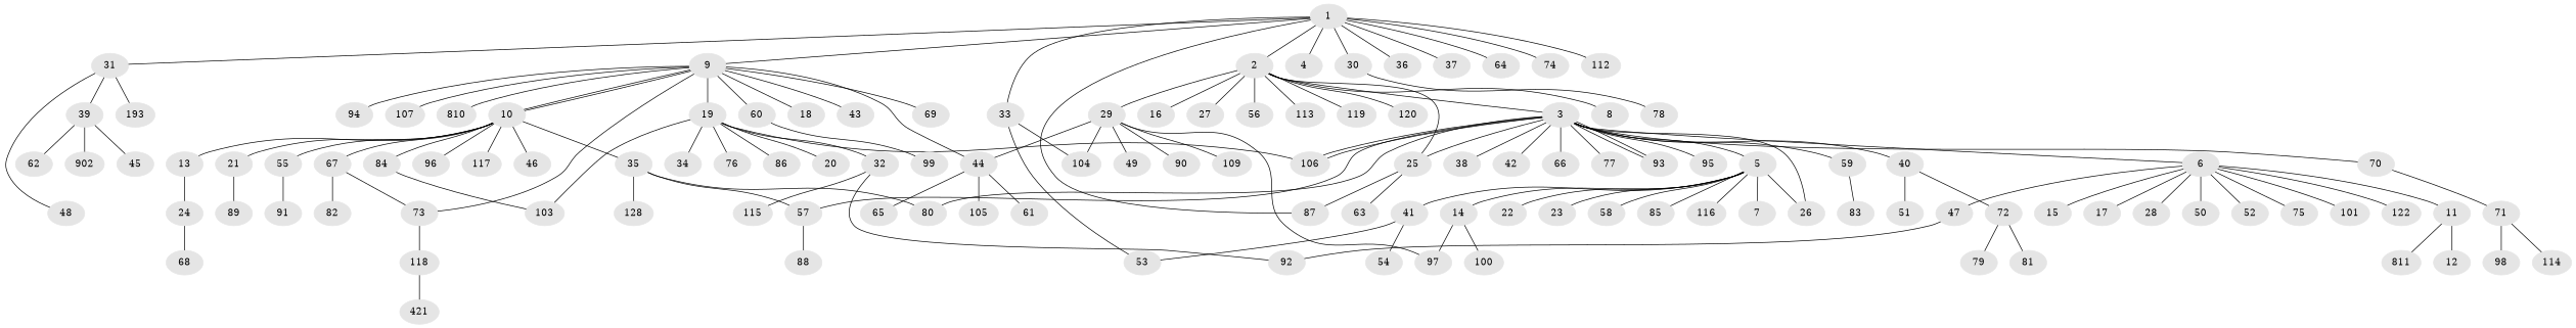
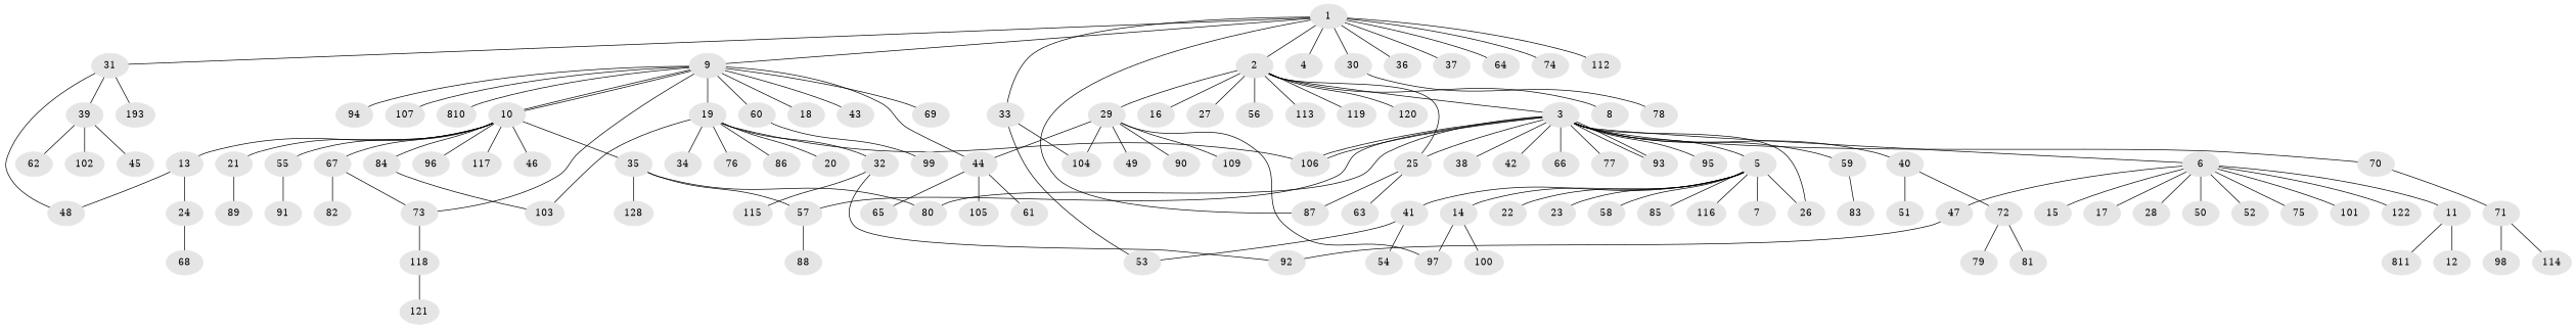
  graph {
    node [color=gray90 style=filled]
    1
    2
    4
    9
    30
    31
    33
    36
    37
    64
    74
    87
    112
    3
    8
    16
    25
    27
    29
    56
    113
    119
    120
    10
    18
    19
    43
    44
    60
    69
    73
    94
    107
    n34 [label=810]
    78
    48
    39
    n38 [label=193]
    104
    53
    5
    6
    26
    38
    40
    42
    57
    59
    66
    70
    77
    80
    93
    95
    106
    63
    97
    49
    90
    109
    7
    14
    22
    23
    41
    58
    85
    116
    11
    15
    17
    28
    47
    50
    52
    75
    101
    122
    51
    72
    88
    83
    71
    100
    32
    92
    115
    54
    12
    n90 [label=811]
    13
    21
    35
    46
    55
    67
    84
    96
    117
    20
    34
    76
    86
    103
    61
    65
    105
    99
    118
    24
    89
    n112 [label=128]
    91
    82
    68
    45
    62
-   102 [label=902]
+   102
    79
    81
    98
    114
-   121 [label=421]
+   121
    1 -- 2
    1 -- 4
    1 -- 9
    1 -- 30
    1 -- 31
    1 -- 33
    1 -- 36
    1 -- 37
    1 -- 64
    1 -- 74
    1 -- 87
    1 -- 112
    2 -- 3
    2 -- 8
    2 -- 16
    2 -- 25
    2 -- 27
    2 -- 29
    2 -- 56
    2 -- 113
    2 -- 119
    2 -- 120
    9 -- 10
    9 -- 10
    9 -- 18
    9 -- 19
    9 -- 43
    9 -- 44
    9 -- 60
    9 -- 69
    9 -- 73
    9 -- 94
    9 -- 107
    9 -- n34
    30 -- 78
    31 -- 48
    31 -- 39
    31 -- n38
    33 -- 104
    33 -- 53
    3 -- 25
    3 -- 5
    3 -- 6
    3 -- 26
    3 -- 38
    3 -- 40
    3 -- 42
    3 -- 57
    3 -- 59
    3 -- 66
    3 -- 70
    3 -- 77
    3 -- 80
    3 -- 93
    3 -- 93
    3 -- 95
    3 -- 106
    3 -- 106
    25 -- 87
    25 -- 63
    29 -- 44
    29 -- 104
    29 -- 97
    29 -- 49
    29 -- 90
    29 -- 109
    10 -- 13
    10 -- 21
    10 -- 35
    10 -- 46
    10 -- 55
    10 -- 67
    10 -- 84
    10 -- 96
    10 -- 117
    19 -- 106
    19 -- 32
    19 -- 20
    19 -- 34
    19 -- 76
    19 -- 86
    19 -- 103
    44 -- 61
    44 -- 65
    44 -- 105
    60 -- 99
    73 -- 118
    39 -- 45
    39 -- 62
    39 -- 102
    5 -- 26
    5 -- 7
    5 -- 14
    5 -- 22
    5 -- 23
    5 -- 41
    5 -- 58
    5 -- 85
    5 -- 116
    6 -- 11
    6 -- 15
    6 -- 17
    6 -- 28
    6 -- 47
    6 -- 50
    6 -- 52
    6 -- 75
    6 -- 101
    6 -- 122
    40 -- 51
    40 -- 72
    57 -- 88
    59 -- 83
    70 -- 71
    14 -- 97
    14 -- 100
    41 -- 53
    41 -- 54
    11 -- 12
    11 -- n90
    47 -- 92
    72 -- 79
    72 -- 81
    71 -- 98
    71 -- 114
    32 -- 92
    32 -- 115
+   13 -- 48
    13 -- 24
    21 -- 89
    35 -- 57
    35 -- 80
    35 -- n112
    55 -- 91
    67 -- 73
    67 -- 82
    84 -- 103
    118 -- 121
    24 -- 68
  }
